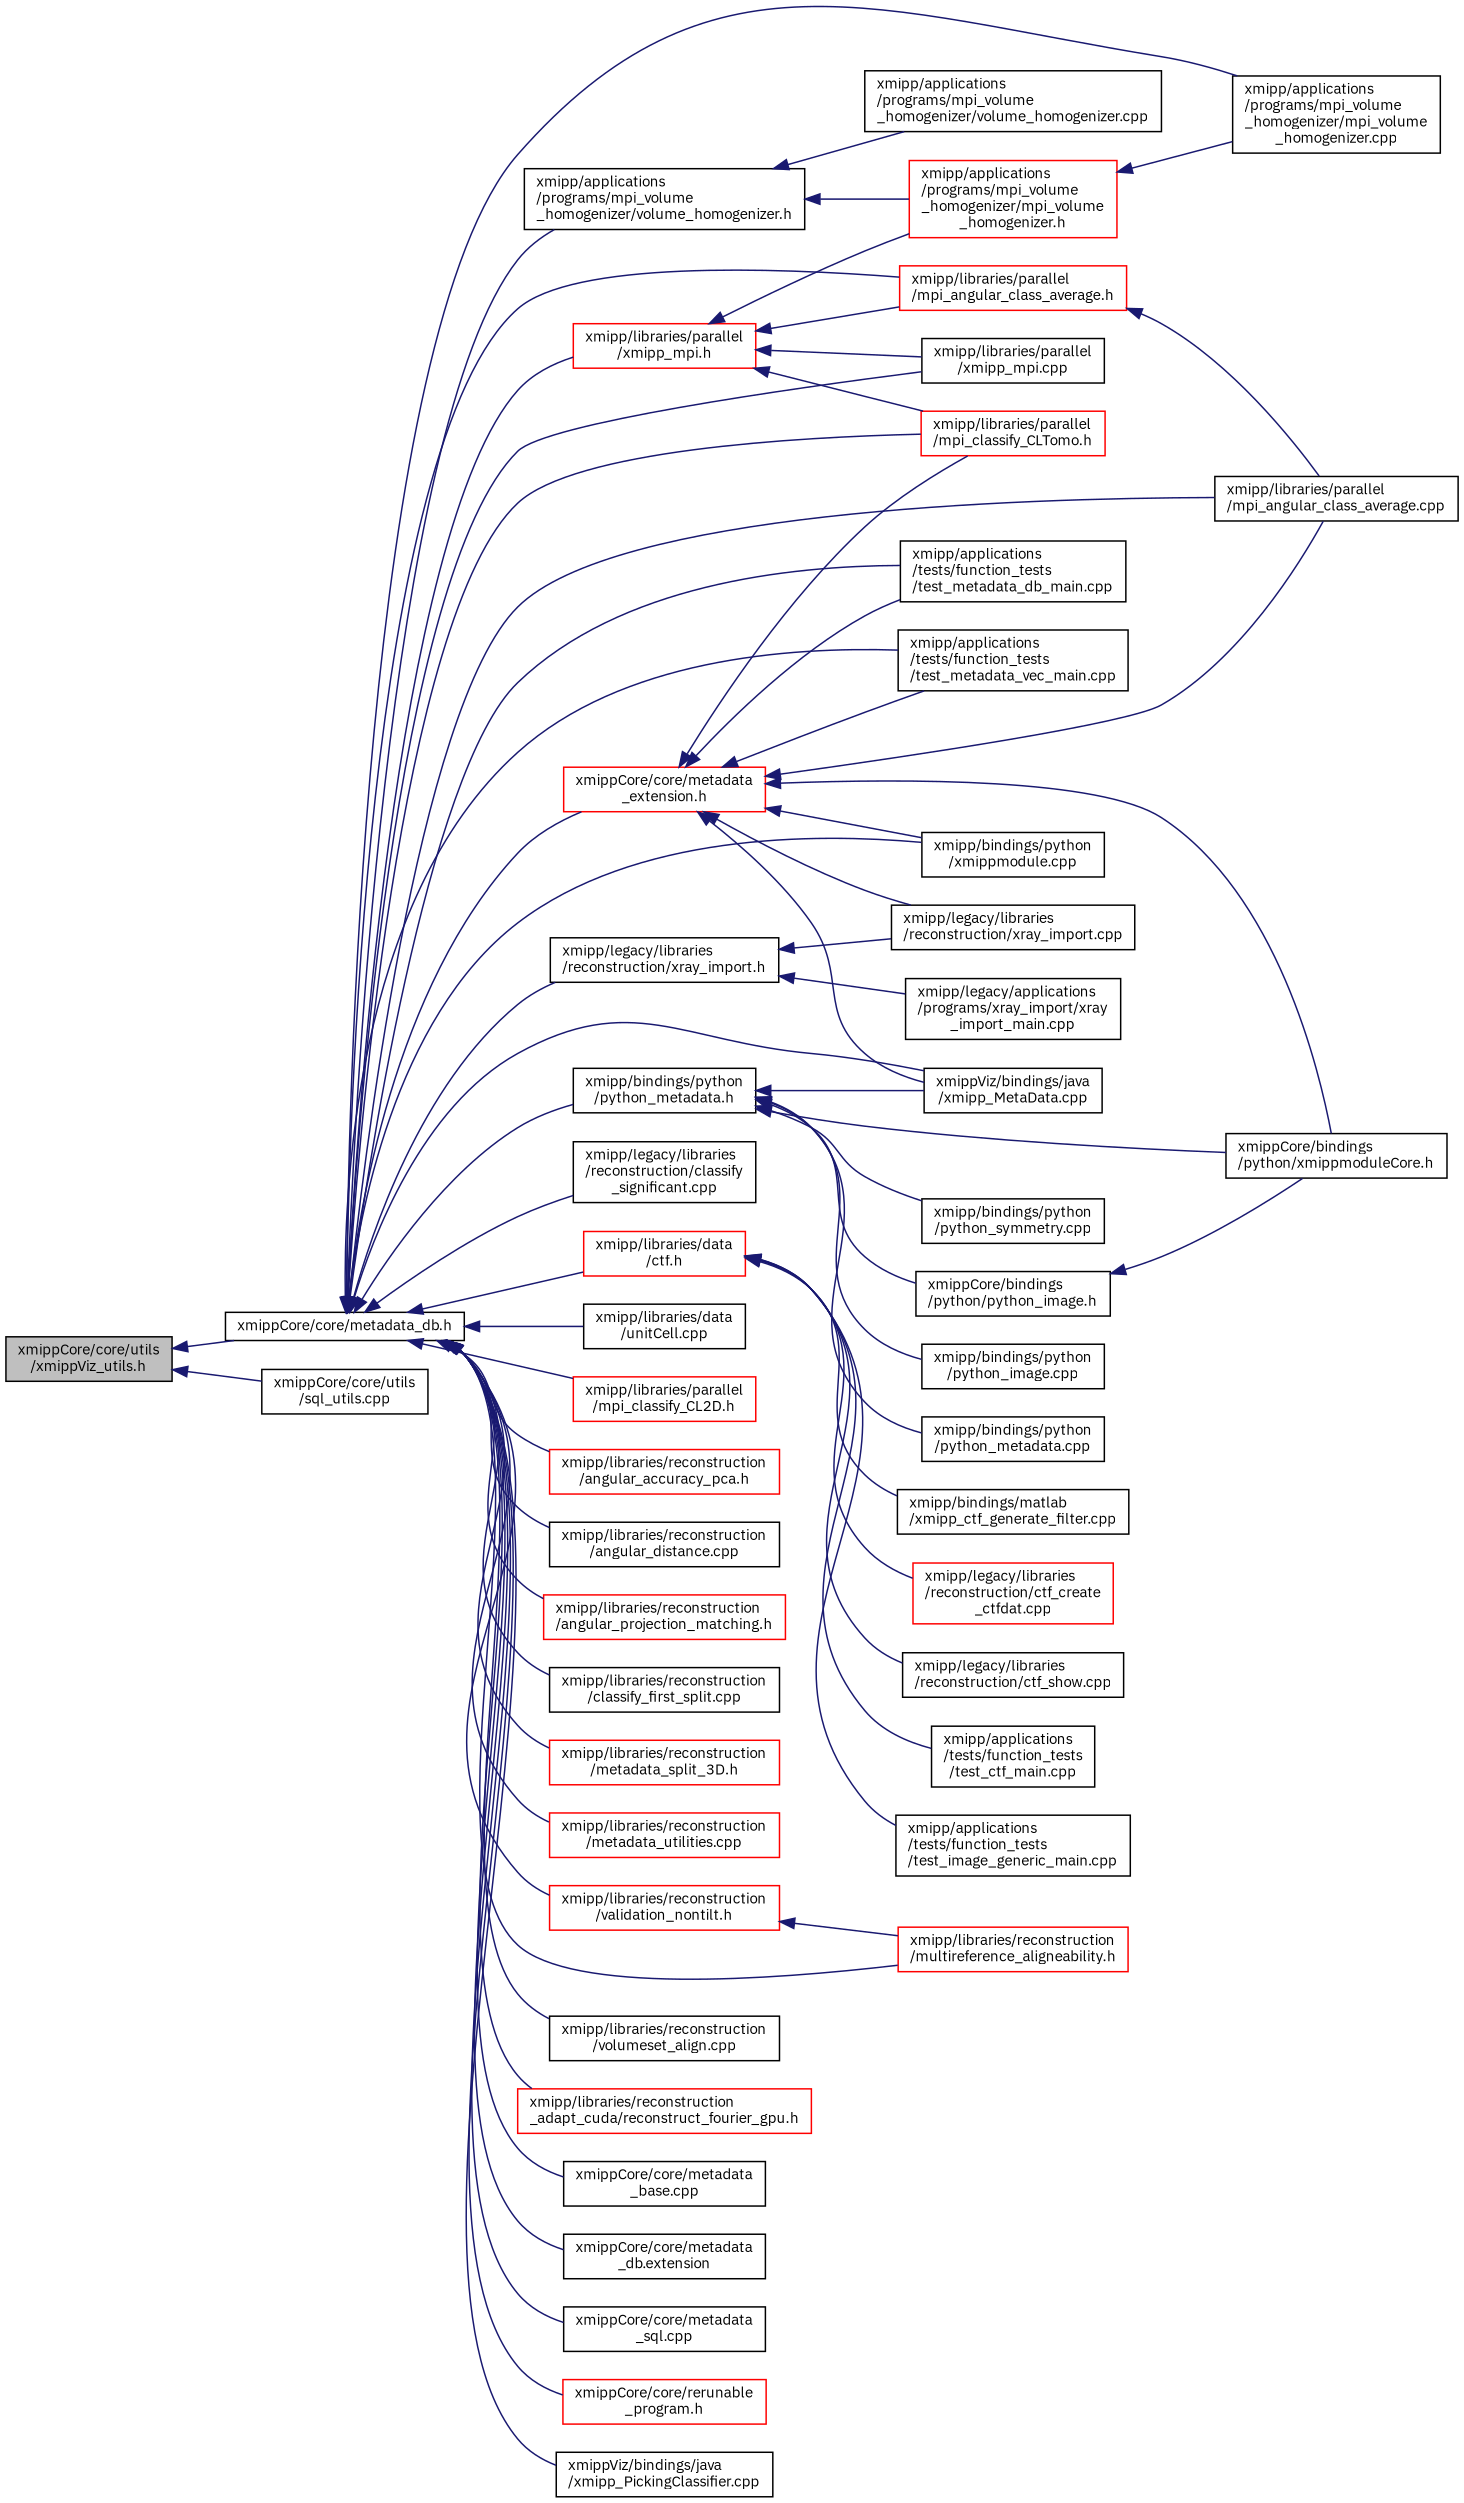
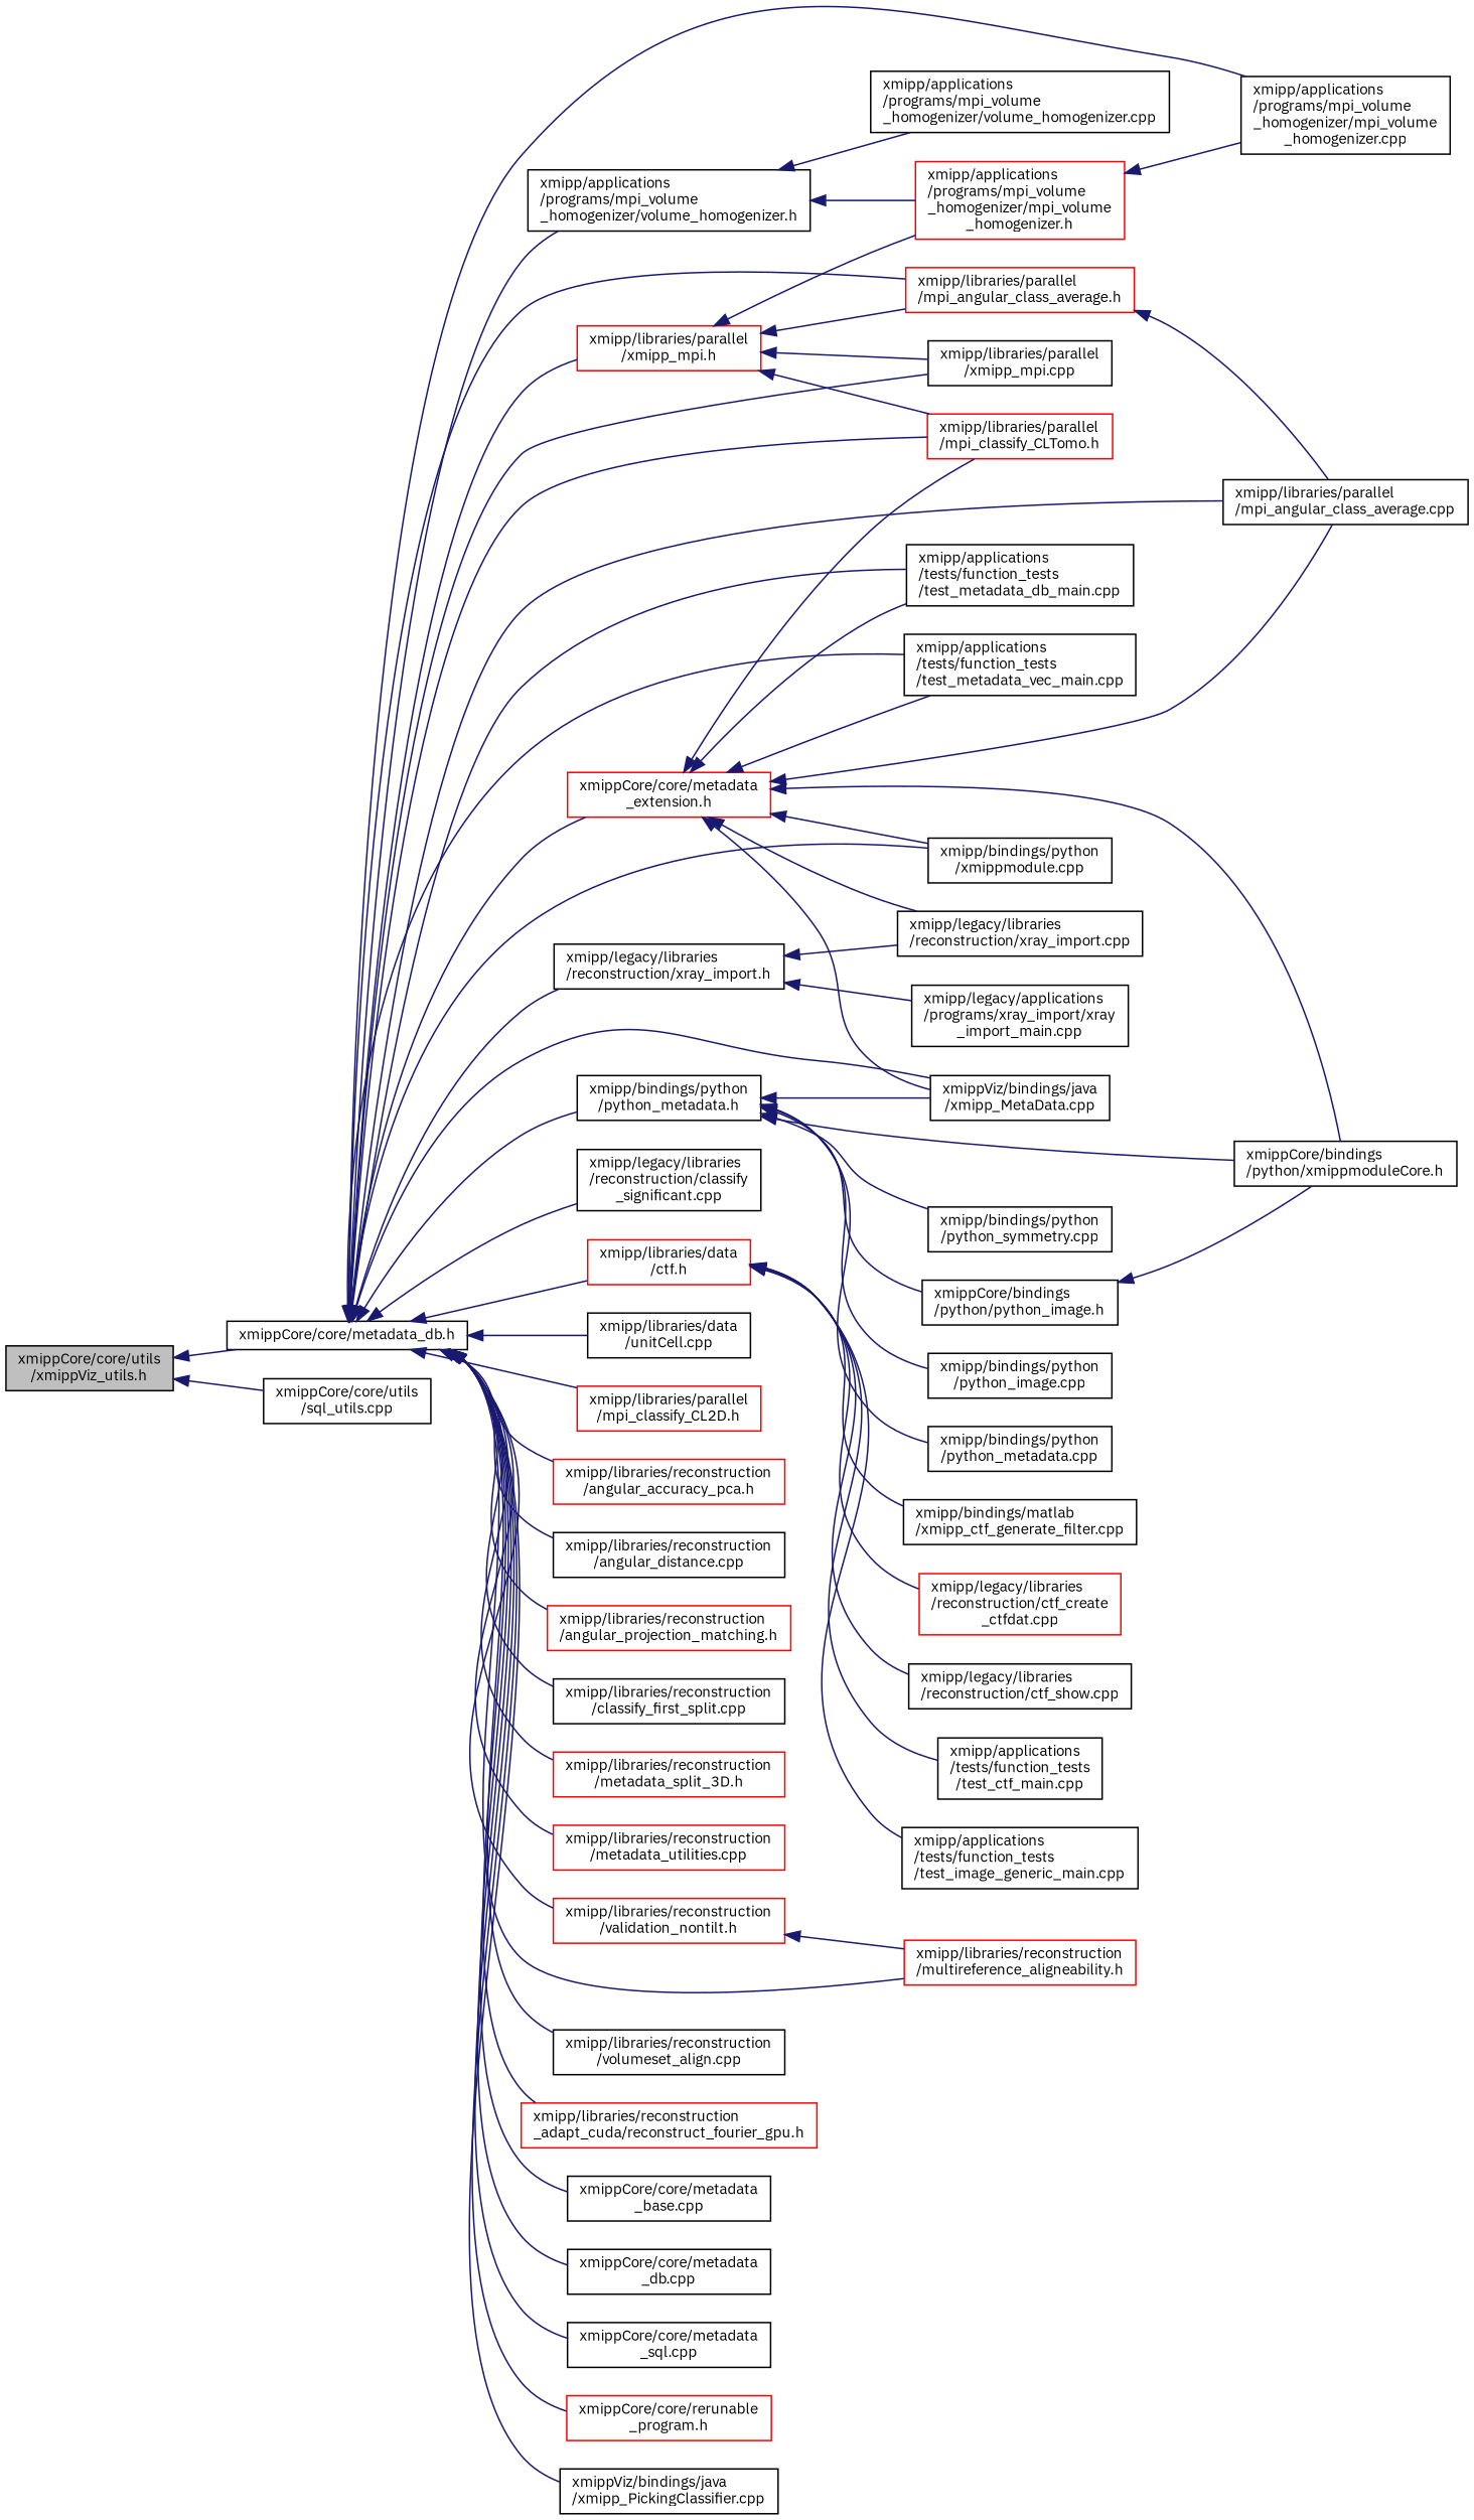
  digraph {
    fontname="IBM Plex Sans"
    rankdir=LR
    node [color=black fillcolor=white fontname="IBM Plex Sans" fontsize=10 shape=record style=filled]
    edge [color=midnightblue dir=back fontname="IBM Plex Sans" fontsize=10 labelfontname=Helvetica labelfontsize=10 style=solid]
    n1 [fillcolor=grey75 fontcolor=black height=0.2 label="xmippCore/core/utils\l/xmippViz_utils.h" width=0.4]
    n2 [height=0.2 label="xmippCore/core/metadata_db.h" width=0.4]
    n3 [height=0.2 label="xmippCore/core/utils\l/sql_utils.cpp" width=0.4]
    n4 [height=0.2 label="xmipp/applications\l/programs/mpi_volume\l_homogenizer/volume_homogenizer.h" width=0.4]
    n5 [height=0.2 label="xmipp/applications\l/programs/mpi_volume\l_homogenizer/mpi_volume\l_homogenizer.cpp" width=0.4]
    n6 [height=0.2 label="xmipp/applications\l/tests/function_tests\l/test_metadata_db_main.cpp" width=0.4]
    n7 [height=0.2 label="xmipp/applications\l/tests/function_tests\l/test_metadata_vec_main.cpp" width=0.4]
    n8 [height=0.2 label="xmipp/bindings/python\l/python_metadata.h" width=0.4]
    n9 [height=0.2 label="xmipp/bindings/python\l/xmippmodule.cpp" width=0.4]
    n10 [height=0.2 label="xmipp/legacy/libraries\l/reconstruction/classify\l_significant.cpp" width=0.4]
    n11 [height=0.2 label="xmipp/legacy/libraries\l/reconstruction/xray_import.h" width=0.4]
    n12 [color=red height=0.2 label="xmipp/libraries/data\l/ctf.h" width=0.4]
    n13 [height=0.2 label="xmipp/libraries/data\l/unitCell.cpp" width=0.4]
    n14 [color=red height=0.2 label="xmipp/libraries/parallel\l/mpi_angular_class_average.h" width=0.4]
    n15 [height=0.2 label="xmipp/libraries/parallel\l/mpi_angular_class_average.cpp" width=0.4]
    n16 [color=red height=0.2 label="xmipp/libraries/parallel\l/mpi_classify_CL2D.h" width=0.4]
    n17 [color=red height=0.2 label="xmipp/libraries/parallel\l/xmipp_mpi.h" width=0.4]
    n18 [color=red height=0.2 label="xmipp/libraries/parallel\l/mpi_classify_CLTomo.h" width=0.4]
    n19 [height=0.2 label="xmipp/libraries/parallel\l/xmipp_mpi.cpp" width=0.4]
    n20 [color=red height=0.2 label="xmipp/libraries/reconstruction\l/angular_accuracy_pca.h" width=0.4]
    n21 [height=0.2 label="xmipp/libraries/reconstruction\l/angular_distance.cpp" width=0.4]
    n22 [color=red height=0.2 label="xmipp/libraries/reconstruction\l/angular_projection_matching.h" width=0.4]
    n23 [height=0.2 label="xmipp/libraries/reconstruction\l/classify_first_split.cpp" width=0.4]
    n24 [color=red height=0.2 label="xmipp/libraries/reconstruction\l/metadata_split_3D.h" width=0.4]
    n25 [color=red height=0.2 label="xmipp/libraries/reconstruction\l/metadata_utilities.cpp" width=0.4]
    n26 [color=red height=0.2 label="xmipp/libraries/reconstruction\l/validation_nontilt.h" width=0.4]
    n27 [color=red height=0.2 label="xmipp/libraries/reconstruction\l/multireference_aligneability.h" width=0.4]
    n28 [height=0.2 label="xmipp/libraries/reconstruction\l/volumeset_align.cpp" width=0.4]
    n29 [color=red height=0.2 label="xmipp/libraries/reconstruction\l_adapt_cuda/reconstruct_fourier_gpu.h" width=0.4]
    n30 [color=red height=0.2 label="xmippCore/core/metadata\l_extension.h" width=0.4]
    n31 [height=0.2 label="xmippViz/bindings/java\l/xmipp_MetaData.cpp" width=0.4]
    n32 [height=0.2 label="xmippCore/core/metadata\l_base.cpp" width=0.4]
-   n33 [height=0.2 label="xmippCore/core/metadata\l_db.extension" width=0.4]
+   n33 [height=0.2 label="xmippCore/core/metadata\l_db.cpp" width=0.4]
    n34 [height=0.2 label="xmippCore/core/metadata\l_sql.cpp" width=0.4]
    n35 [color=red height=0.2 label="xmippCore/core/rerunable\l_program.h" width=0.4]
    n36 [height=0.2 label="xmippViz/bindings/java\l/xmipp_PickingClassifier.cpp" width=0.4]
    n37 [color=red height=0.2 label="xmipp/applications\l/programs/mpi_volume\l_homogenizer/mpi_volume\l_homogenizer.h" width=0.4]
    n38 [height=0.2 label="xmipp/applications\l/programs/mpi_volume\l_homogenizer/volume_homogenizer.cpp" width=0.4]
    n39 [height=0.2 label="xmipp/bindings/python\l/python_image.cpp" width=0.4]
    n40 [height=0.2 label="xmipp/bindings/python\l/python_metadata.cpp" width=0.4]
    n41 [height=0.2 label="xmipp/bindings/python\l/python_symmetry.cpp" width=0.4]
    n42 [height=0.2 label="xmippCore/bindings\l/python/python_image.h" width=0.4]
    n43 [height=0.2 label="xmippCore/bindings\l/python/xmippmoduleCore.h" width=0.4]
    n44 [height=0.2 label="xmipp/legacy/applications\l/programs/xray_import/xray\l_import_main.cpp" width=0.4]
    n45 [height=0.2 label="xmipp/legacy/libraries\l/reconstruction/xray_import.cpp" width=0.4]
    n46 [height=0.2 label="xmipp/applications\l/tests/function_tests\l/test_ctf_main.cpp" width=0.4]
    n47 [height=0.2 label="xmipp/applications\l/tests/function_tests\l/test_image_generic_main.cpp" width=0.4]
    n48 [height=0.2 label="xmipp/bindings/matlab\l/xmipp_ctf_generate_filter.cpp" width=0.4]
    n49 [color=red height=0.2 label="xmipp/legacy/libraries\l/reconstruction/ctf_create\l_ctfdat.cpp" width=0.4]
    n50 [height=0.2 label="xmipp/legacy/libraries\l/reconstruction/ctf_show.cpp" width=0.4]
    n1 -> n2
    n1 -> n3
    n2 -> n4
    n2 -> n5
    n2 -> n6
    n2 -> n7
    n2 -> n8
    n2 -> n9
    n2 -> n10
    n2 -> n11
    n2 -> n12
    n2 -> n13
    n2 -> n14
    n2 -> n15
    n2 -> n16
    n2 -> n17
    n2 -> n18
    n2 -> n19
    n2 -> n20
    n2 -> n21
    n2 -> n22
    n2 -> n23
    n2 -> n24
    n2 -> n25
    n2 -> n26
    n2 -> n27
    n2 -> n28
    n2 -> n29
    n2 -> n30
    n2 -> n31
    n2 -> n32
    n2 -> n33
    n2 -> n34
    n2 -> n35
    n2 -> n36
    n4 -> n37
    n4 -> n38
    n8 -> n31
    n8 -> n39
    n8 -> n40
    n8 -> n41
    n8 -> n42
    n8 -> n43
    n11 -> n44
    n11 -> n45
    n12 -> n46
    n12 -> n47
    n12 -> n48
    n12 -> n49
    n12 -> n50
    n14 -> n15
    n17 -> n14
    n17 -> n18
    n17 -> n19
    n17 -> n37
    n26 -> n27
    n30 -> n6
    n30 -> n7
    n30 -> n9
    n30 -> n15
    n30 -> n18
    n30 -> n31
    n30 -> n43
    n30 -> n45
    n37 -> n5
    n42 -> n43
  }
